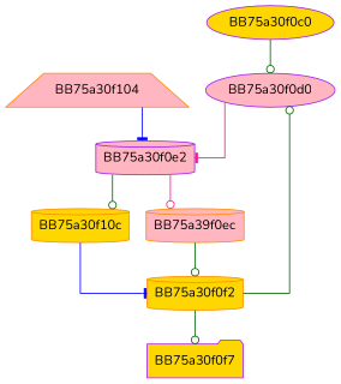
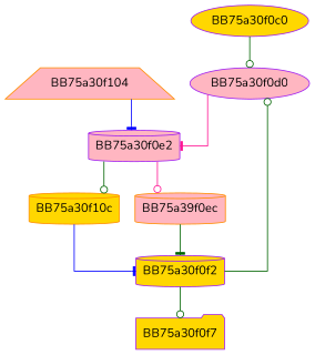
  digraph {
    fontname=Nunito
    splines=ortho
    node [color=purple fillcolor=gold fontname=Nunito shape=cylinder style=filled]
    edge [arrowhead=odot color=darkgreen fontname=Nunito]
    BB75a30f0c0 [shape=ellipse]
    BB75a30f0d0 [fillcolor=lightpink shape=ellipse]
    BB75a30f0e2 [fillcolor=lightpink]
    BB75a30f104 [color=darkorange fillcolor=lightpink shape=trapezium]
    BB75a30f10c [color=darkorange]
    n6 [color=darkorange fillcolor=lightpink label=BB75a39f0ec]
-   BB75a30f0f2 [color=darkorange]
+   BB75a30f0f2
    BB75a30f0f7 [shape=folder]
    BB75a30f0c0 -> BB75a30f0d0
    BB75a30f0d0 -> BB75a30f0e2 [arrowhead=tee color=deeppink]
    BB75a30f0e2 -> BB75a30f10c
    BB75a30f0e2 -> n6 [color=deeppink]
    BB75a30f104 -> BB75a30f0e2 [arrowhead=tee color=blue]
    BB75a30f10c -> BB75a30f0f2 [arrowhead=tee color=blue]
-   n6 -> BB75a30f0f2
+   n6 -> BB75a30f0f2 [arrowhead=tee]
    BB75a30f0f2 -> BB75a30f0d0
    BB75a30f0f2 -> BB75a30f0f7
  }
